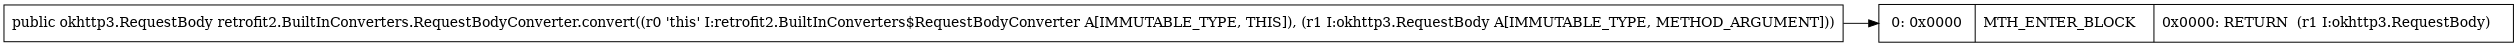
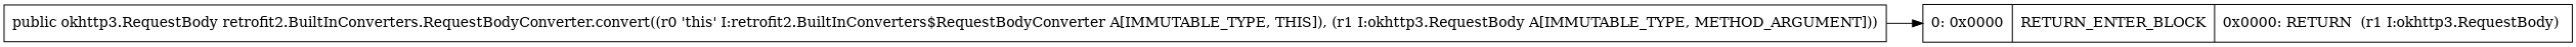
  digraph {
    rankdir=LR
    node [shape=record]
-   n1 [label="{0\:\ 0x0000|MTH_ENTER_BLOCK\l|0x0000: RETURN  (r1 I:okhttp3.RequestBody) \l}"]
+   n1 [label="{0\:\ 0x0000|RETURN_ENTER_BLOCK\l|0x0000: RETURN  (r1 I:okhttp3.RequestBody) \l}"]
    n2 [label="{public okhttp3.RequestBody retrofit2.BuiltInConverters.RequestBodyConverter.convert((r0 'this' I:retrofit2.BuiltInConverters$RequestBodyConverter A[IMMUTABLE_TYPE, THIS]), (r1 I:okhttp3.RequestBody A[IMMUTABLE_TYPE, METHOD_ARGUMENT])) }"]
    n2 -> n1
  }
